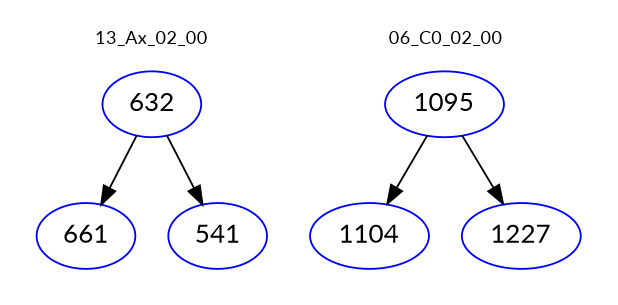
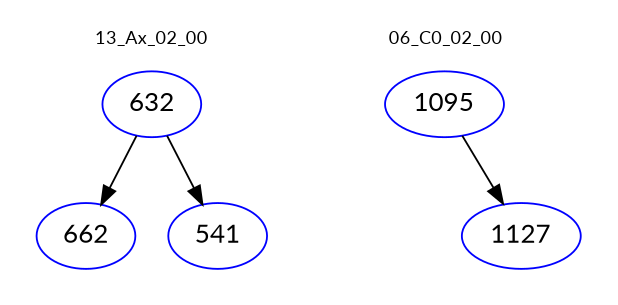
  digraph {
    fontname=Lato
    node [color=blue fontname=Lato]
    edge [color=black fontname=Lato]
    n1 [label=632]
-   n2 [label=661]
+   n2 [label=662]
    n3 [label=541]
    n4 [label=1095]
-   n5 [label=1104]
-   n6 [label=1227]
+   n6 [label=1127]
    subgraph cluster_1 {
      color=white
      fontsize=10
      label="13_Ax_02_00"
      n1
      n2
      n3
    }
    subgraph cluster_2 {
      color=white
      fontsize=10
      label="06_C0_02_00"
      n4
-     n5
      n6
    }
    n1 -> n2
    n1 -> n3
-   n4 -> n5
    n4 -> n6
  }
